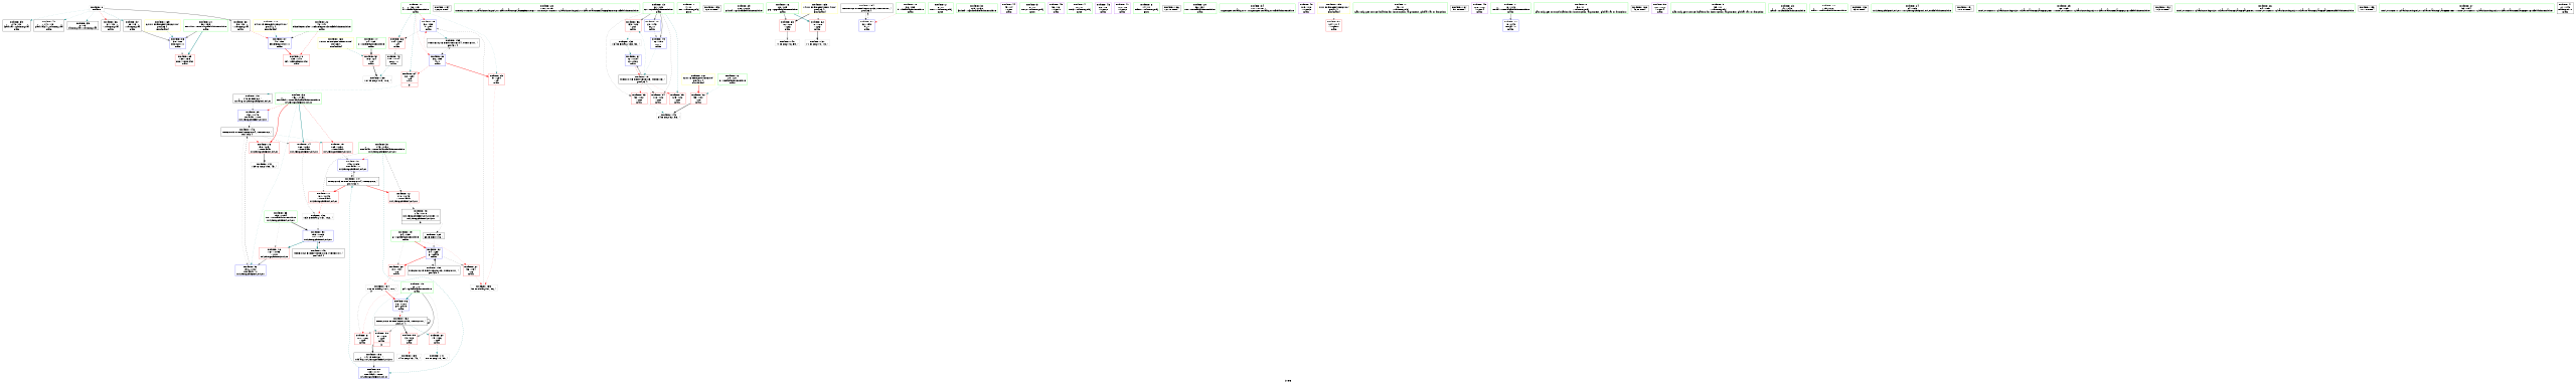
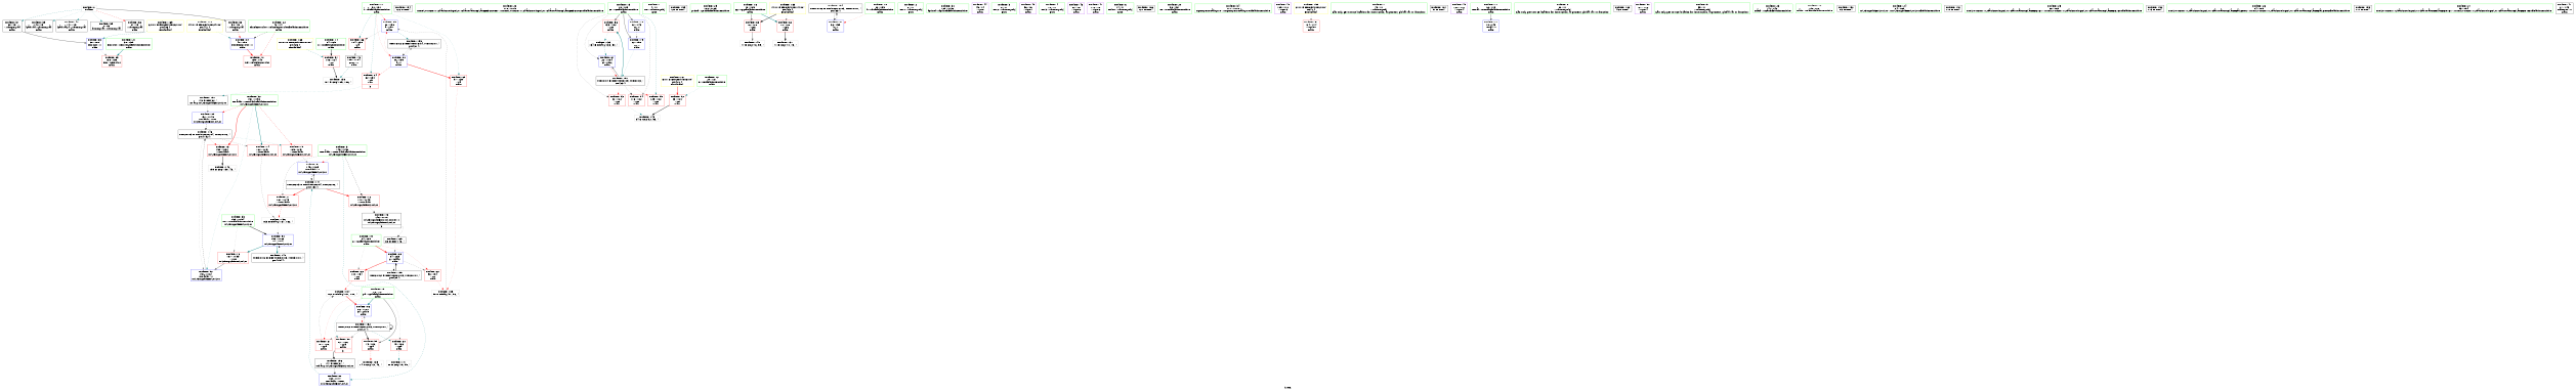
  digraph {
    label=SVFG
    node [color=green shape=record]
    edge [color=gray40 style=dotted]
    n1 [color=grey label="{NodeID: 0\nNullPtr}"]
    n2 [color=black label="{NodeID: 35\n2\<--3\ndummyVal\<--dummyVal\n}"]
    n3 [color=black label="{NodeID: 36\n87\<--3\n\<--dummyVal\nmain\n}"]
    n4 [color=black label="{NodeID: 37\n88\<--3\n\<--dummyVal\nmain\n}"]
    n5 [color=black label="{NodeID: 38\n90\<--3\n\<--dummyVal\nmain\n}"]
    n6 [color=black label="{NodeID: 39\n140\<--3\nlpad.val\<--dummyVal\nmain\n}"]
    n7 [color=black label="{NodeID: 40\n141\<--3\nlpad.val24\<--dummyVal\nmain\n}"]
    n8 [color=blue label="{NodeID: 83\n38\<--88\nexn.slot\<--\nmain\n}"]
    n9 [color=blue label="{NodeID: 84\n40\<--90\nehselector.slot\<--\nmain\n}"]
    n10 [color=red label="{NodeID: 69\n138\<--38\nexn\<--exn.slot\nmain\n}"]
    n11 [color=red label="{NodeID: 70\n139\<--40\nsel\<--ehselector.slot\nmain\n}"]
    n12 [label="{NodeID: 14\n24\<--25\nn\<--n_field_insensitive\nmain\n}"]
    n13 [color=red label="{NodeID: 57\n106\<--24\n\<--n\nmain\n}"]
    n14 [color=grey label="{NodeID: 138\n107 = cmp(105, 106, )\n}"]
    n15 [color=black label="{NodeID: 194\n126 = PHI()\n}"]
    n16 [label="{NodeID: 28\n118\<--119\n_ZNKSt7__cxx1112basic_stringIcSt11char_traitsIcESaIcEE5c_strEv\<--_ZNKSt7__cxx1112basic_stringIcSt11char_traitsIcESaIcEE5c_strEv_field_insensitive\n}"]
    n17 [color=black label="{NodeID: 42\n105\<--104\nconv\<--\nmain\n}"]
    n18 [color=grey label="{NodeID: 139\n74 = cmp(73, 43, )\n}"]
    n19 [color=red label="{NodeID: 56\n133\<--22\n\<--cs\nmain\n}"]
    n20 [color=grey label="{NodeID: 133\n134 = Binary(133, 50, )\n}"]
    n21 [color=blue label="{NodeID: 87\n22\<--134\ncs\<--inc\nmain\n}"]
    n22 [color=black label="{NodeID: 151\nMR_8V_4 = PHI(MR_8V_5, MR_8V_3, )\npts\{23 \}\n}"]
    n23 [color=black label="{NodeID: 153\nMR_16V_2 = PHI(MR_16V_4, MR_16V_1, )\npts\{31 \}\n}"]
    n24 [color=blue label="{NodeID: 80\n30\<--59\na\<--\nmain\n}"]
    n25 [color=blue label="{NodeID: 85\n30\<--98\na\<--div\nmain\n}"]
    n26 [color=red label="{NodeID: 64\n62\<--30\n\<--a\nmain\n|{<s0>3}}"]
    n27 [color=red label="{NodeID: 65\n97\<--30\n\<--a\nmain\n}"]
    n28 [color=red label="{NodeID: 66\n104\<--30\n\<--a\nmain\n}"]
    n29 [color=black label="{NodeID: 197\n148 = PHI(62, )\n1st arg _ZSt5__gcdIiET_S0_S0_ }"]
    n30 [color=grey label="{NodeID: 135\n98 = Binary(97, 96, )\n}"]
    n31 [label="{NodeID: 1\n4\<--1\n.str\<--dummyObj\nGlob }"]
    n32 [label="{NodeID: 15\n26\<--27\npd\<--pd_field_insensitive\nmain\n}"]
    n33 [color=red label="{NodeID: 58\n61\<--26\n\<--pd\nmain\n|{<s0>3}}"]
    n34 [color=red label="{NodeID: 59\n73\<--26\n\<--pd\nmain\n}"]
    n35 [color=red label="{NodeID: 60\n79\<--26\n\<--pd\nmain\n}"]
    n36 [color=red label="{NodeID: 61\n101\<--26\n\<--pd\nmain\n}"]
    n37 [color=blue label="{NodeID: 86\n26\<--102\npd\<--div9\nmain\n}"]
    n38 [color=black label="{NodeID: 196\n147 = PHI(61, )\n0th arg _ZSt5__gcdIiET_S0_S0_ }"]
    n39 [color=grey label="{NodeID: 141\n80 = cmp(79, 59, )\n}"]
    n40 [color=grey label="{NodeID: 134\n102 = Binary(101, 100, )\n}"]
    n41 [color=black label="{NodeID: 152\nMR_12V_2 = PHI(MR_12V_3, MR_12V_1, )\npts\{27 \}\n}"]
    n42 [color=blue label="{NodeID: 88\n149\<--147\n__m.addr\<--__m\n_ZSt5__gcdIiET_S0_S0_\n}"]
    n43 [color=black label="{NodeID: 195\n128 = PHI()\n}"]
    n44 [label="{NodeID: 29\n122\<--123\nprintf\<--printf_field_insensitive\n}"]
    n45 [color=black label="{NodeID: 43\n146\<--170\n_ZSt5__gcdIiET_S0_S0__ret\<--\n_ZSt5__gcdIiET_S0_S0_\n|{<s0>3}}"]
    n46 [color=black label="{NodeID: 189\n63 = PHI(146, )\n}"]
    n47 [color=blue label="{NodeID: 82\n34\<--63\ng\<--call2\nmain\n}"]
    n48 [color=black label="{NodeID: 155\nMR_20V_2 = PHI(MR_20V_3, MR_20V_1, )\npts\{35 \}\n}"]
    n49 [color=red label="{NodeID: 67\n96\<--34\n\<--g\nmain\n}"]
    n50 [color=red label="{NodeID: 68\n100\<--34\n\<--g\nmain\n}"]
    n51 [color=grey label="{NodeID: 140\n77 = cmp(76, 59, )\n}"]
    n52 [color=black label="{NodeID: 154\nMR_18V_2 = PHI(MR_18V_3, MR_18V_1, )\npts\{33 \}\n}"]
    n53 [color=blue label="{NodeID: 81\n32\<--59\nb\<--\nmain\n}"]
    n54 [color=red label="{NodeID: 71\n161\<--149\n\<--__m.addr\n_ZSt5__gcdIiET_S0_S0_\n}"]
    n55 [color=grey label="{NodeID: 136\n163 = Binary(161, 162, )\n}"]
    n56 [color=blue label="{NodeID: 90\n153\<--163\n__t\<--rem\n_ZSt5__gcdIiET_S0_S0_\n}"]
    n57 [color=red label="{NodeID: 76\n167\<--153\n\<--__t\n_ZSt5__gcdIiET_S0_S0_\n}"]
    n58 [color=black label="{NodeID: 148\nMR_30V_2 = PHI(MR_30V_3, MR_30V_1, )\npts\{154 \}\n}"]
    n59 [label="{NodeID: 2\n6\<--1\n.str.1\<--dummyObj\nGlob }"]
    n60 [label="{NodeID: 16\n28\<--29\npg\<--pg_field_insensitive\nmain\n}"]
    n61 [color=red label="{NodeID: 62\n70\<--28\n\<--pg\nmain\n}"]
    n62 [color=red label="{NodeID: 63\n76\<--28\n\<--pg\nmain\n}"]
    n63 [color=grey label="{NodeID: 137\n71 = cmp(70, 43, )\n}"]
    n64 [color=black label="{NodeID: 147\nMR_26V_3 = PHI(MR_26V_4, MR_26V_2, )\npts\{150 \}\n}"]
    n65 [color=red label="{NodeID: 72\n170\<--149\n\<--__m.addr\n_ZSt5__gcdIiET_S0_S0_\n}"]
    n66 [color=blue label="{NodeID: 91\n149\<--165\n__m.addr\<--\n_ZSt5__gcdIiET_S0_S0_\n}"]
    n67 [label="{NodeID: 30\n129\<--130\nfprintf\<--fprintf_field_insensitive\n}"]
    n68 [color=purple label="{NodeID: 44\n45\<--4\n\<--.str\nmain\n}"]
    n69 [color=yellow label="{NodeID: 169\n22V_1 = ENCHI(MR_22V_0)\npts\{39 \}\nFun[main]}" style=double]
    n70 [label="{NodeID: 3\n8\<--1\n.str.2\<--dummyObj\nGlob }"]
    n71 [label="{NodeID: 17\n30\<--31\na\<--a_field_insensitive\nmain\n}"]
    n72 [color=blue label="{NodeID: 89\n151\<--148\n__n.addr\<--__n\n_ZSt5__gcdIiET_S0_S0_\n}"]
    n73 [color=black label="{NodeID: 146\nMR_28V_3 = PHI(MR_28V_4, MR_28V_2, )\npts\{152 \}\n}"]
    n74 [color=red label="{NodeID: 73\n158\<--151\n\<--__n.addr\n_ZSt5__gcdIiET_S0_S0_\n}"]
    n75 [color=red label="{NodeID: 74\n162\<--151\n\<--__n.addr\n_ZSt5__gcdIiET_S0_S0_\n}"]
    n76 [color=red label="{NodeID: 75\n165\<--151\n\<--__n.addr\n_ZSt5__gcdIiET_S0_S0_\n}"]
    n77 [color=blue label="{NodeID: 92\n151\<--167\n__n.addr\<--\n_ZSt5__gcdIiET_S0_S0_\n}"]
    n78 [label="{NodeID: 31\n149\<--150\n__m.addr\<--__m.addr_field_insensitive\n_ZSt5__gcdIiET_S0_S0_\n}"]
    n79 [color=purple label="{NodeID: 45\n56\<--6\n\<--.str.1\nmain\n}"]
    n80 [color=grey label="{NodeID: 142\n159 = cmp(158, 43, )\n}"]
    n81 [color=yellow label="{NodeID: 170\n24V_1 = ENCHI(MR_24V_0)\npts\{41 \}\nFun[main]}" style=double]
    n82 [color=red label="{NodeID: 53\n52\<--22\n\<--cs\nmain\n}"]
    n83 [color=red label="{NodeID: 54\n116\<--22\n\<--cs\nmain\n}"]
    n84 [color=red label="{NodeID: 55\n125\<--22\n\<--cs\nmain\n}"]
    n85 [color=grey label="{NodeID: 143\n54 = cmp(52, 53, )\n}"]
    n86 [label="{NodeID: 4\n10\<--1\n.str.3\<--dummyObj\nGlob }"]
    n87 [label="{NodeID: 18\n32\<--33\nb\<--b_field_insensitive\nmain\n}"]
    n88 [label="{NodeID: 32\n151\<--152\n__n.addr\<--__n.addr_field_insensitive\n_ZSt5__gcdIiET_S0_S0_\n}"]
    n89 [color=purple label="{NodeID: 46\n82\<--8\n\<--.str.2\nmain\n}"]
    n90 [label="{NodeID: 19\n34\<--35\ng\<--g_field_insensitive\nmain\n}"]
    n91 [label="{NodeID: 33\n153\<--154\n__t\<--__t_field_insensitive\n_ZSt5__gcdIiET_S0_S0_\n}"]
    n92 [color=purple label="{NodeID: 47\n112\<--8\n\<--.str.2\nmain\n}"]
    n93 [label="{NodeID: 6\n14\<--1\nstderr\<--dummyObj\nGlob }"]
    n94 [color=black label="{NodeID: 186\n121 = PHI()\n}"]
    n95 [label="{NodeID: 20\n36\<--37\nret\<--ret_field_insensitive\nmain\n}"]
    n96 [label="{NodeID: 34\n177\<--178\n__gxx_personality_v0\<--__gxx_personality_v0_field_insensitive\n}"]
    n97 [color=purple label="{NodeID: 48\n109\<--10\n\<--.str.3\nmain\n}"]
    n98 [color=yellow label="{NodeID: 159\n2V_1 = ENCHI(MR_2V_0)\npts\{1 \}\nFun[main]}" style=double]
    n99 [color=red label="{NodeID: 51\n124\<--14\n\<--stderr\nmain\n}"]
    n100 [label="{NodeID: 7\n43\<--1\n\<--dummyObj\nCan only get source location for instruction, argument, global var or function.}"]
    n101 [color=black label="{NodeID: 187\n57 = PHI()\n}"]
    n102 [label="{NodeID: 21\n38\<--39\nexn.slot\<--exn.slot_field_insensitive\nmain\n}"]
    n103 [color=purple label="{NodeID: 49\n120\<--12\n\<--.str.4\nmain\n}"]
    n104 [color=blue label="{NodeID: 77\n18\<--43\nretval\<--\nmain\n}"]
    n105 [label="{NodeID: 8\n50\<--1\n\<--dummyObj\nCan only get source location for instruction, argument, global var or function.}"]
    n106 [color=black label="{NodeID: 188\n46 = PHI()\n}"]
    n107 [label="{NodeID: 22\n40\<--41\nehselector.slot\<--ehselector.slot_field_insensitive\nmain\n}"]
    n108 [color=purple label="{NodeID: 50\n127\<--12\n\<--.str.4\nmain\n}"]
    n109 [color=yellow label="{NodeID: 161\n6V_1 = ENCHI(MR_6V_0)\npts\{21 \}\nFun[main]}" style=double]
    n110 [color=red label="{NodeID: 52\n53\<--20\n\<--T\nmain\n}"]
    n111 [color=blue label="{NodeID: 78\n22\<--43\ncs\<--\nmain\n}"]
    n112 [color=blue label="{NodeID: 79\n22\<--50\ncs\<--\nmain\n}"]
    n113 [label="{NodeID: 9\n59\<--1\n\<--dummyObj\nCan only get source location for instruction, argument, global var or function.}"]
    n114 [label="{NodeID: 23\n47\<--48\nscanf\<--scanf_field_insensitive\n}"]
    n115 [label="{NodeID: 10\n15\<--16\nmain\<--main_field_insensitive\n}"]
    n116 [color=black label="{NodeID: 190\n83 = PHI()\n}"]
    n117 [label="{NodeID: 24\n64\<--65\n_ZSt5__gcdIiET_S0_S0_\<--_ZSt5__gcdIiET_S0_S0__field_insensitive\n}"]
    n118 [color=yellow label="{NodeID: 163\n10V_1 = ENCHI(MR_10V_0)\npts\{25 \}\nFun[main]}" style=double]
    n119 [label="{NodeID: 11\n18\<--19\nretval\<--retval_field_insensitive\nmain\n}"]
    n120 [color=black label="{NodeID: 191\n110 = PHI()\n}"]
    n121 [label="{NodeID: 25\n68\<--69\n_ZNSt7__cxx1112basic_stringIcSt11char_traitsIcESaIcEEC1Ev\<--_ZNSt7__cxx1112basic_stringIcSt11char_traitsIcESaIcEEC1Ev_field_insensitive\n}"]
    n122 [label="{NodeID: 12\n20\<--21\nT\<--T_field_insensitive\nmain\n}"]
    n123 [color=black label="{NodeID: 192\n113 = PHI()\n}"]
    n124 [label="{NodeID: 26\n84\<--85\n_ZNSt7__cxx1112basic_stringIcSt11char_traitsIcESaIcEEaSEPKc\<--_ZNSt7__cxx1112basic_stringIcSt11char_traitsIcESaIcEEaSEPKc_field_insensitive\n}"]
    n125 [color=yellow label="{NodeID: 165\n14V_1 = ENCHI(MR_14V_0)\npts\{29 \}\nFun[main]}" style=double]
    n126 [label="{NodeID: 13\n22\<--23\ncs\<--cs_field_insensitive\nmain\n}"]
    n127 [color=black label="{NodeID: 193\n117 = PHI()\n}"]
    n128 [label="{NodeID: 27\n93\<--94\n_ZNSt7__cxx1112basic_stringIcSt11char_traitsIcESaIcEED1Ev\<--_ZNSt7__cxx1112basic_stringIcSt11char_traitsIcESaIcEED1Ev_field_insensitive\n}"]
    n129 [color=black label="{NodeID: 41\n17\<--43\nmain_ret\<--\nmain\n}"]
    n1 -> n2 [color=teal]
    n1 -> n3 [color=red style=dashed]
    n1 -> n4 [color=teal style=dashed]
    n1 -> n5 [style=bold]
    n1 -> n6 [color=teal]
    n1 -> n7 [color=teal]
    n4 -> n8 [style=bold]
    n5 -> n9 [color=red style=dashed]
    n8 -> n10
    n9 -> n11 [color=red style=bold]
    n12 -> n13 [color=black style=bold]
    n13 -> n14 [color=black style=bold]
    n17 -> n14 [color=teal style=dashed]
    n19 -> n20 [color=teal]
    n20 -> n21 [color=teal style=dashed]
    n21 -> n22 [color=red style=dashed]
-   n22 -> n19 [color=teal]
+   n22 -> n19 [color=teal style=bold]
    n22 -> n21 [style=bold]
    n22 -> n82 [color=red]
    n22 -> n83 [color=black]
    n22 -> n84 [color=red]
    n23 -> n24 [color=black]
    n24 -> n23
    n24 -> n25 [color=red]
    n24 -> n26 [color=red style=dashed]
    n24 -> n27 [color=red style=bold]
    n25 -> n23 [color=teal style=dashed]
    n25 -> n28 [color=black]
    n26 -> n29 [color=teal tailport=s0]
    n27 -> n30 [color=red]
    n28 -> n17 [style=dashed]
    n29 -> n72 [style=dashed]
    n30 -> n25 [style=dashed]
    n32 -> n33 [color=teal]
    n32 -> n34 [style=bold]
    n32 -> n35
    n32 -> n36 [color=red]
    n32 -> n37 [color=teal style=bold]
    n33 -> n38 [color=black style=bold tailport=s0]
    n34 -> n18 [color=red style=dashed]
    n35 -> n39 [color=teal style=dashed]
    n36 -> n40 [color=black]
    n37 -> n41 [color=red style=dashed]
    n38 -> n42 [color=black style=dashed]
    n40 -> n37 [color=red style=bold]
    n41 -> n33 [style=dashed]
    n41 -> n34 [color=black style=bold]
    n41 -> n35 [color=teal style=dashed]
    n41 -> n36
    n41 -> n37 [style=dashed]
    n41 -> n41 [color=black style=bold]
    n42 -> n64 [color=teal style=dashed]
    n45 -> n46 [color=black tailport=s0]
    n46 -> n47
    n47 -> n48 [color=black]
    n47 -> n49 [style=dashed]
    n47 -> n50 [color=red style=bold]
    n48 -> n47 [color=black style=bold]
    n49 -> n30 [color=red]
    n50 -> n40 [color=red style=dashed]
    n52 -> n53 [color=black style=dashed]
    n53 -> n52 [color=black style=dashed]
    n54 -> n55 [color=red style=dashed]
    n55 -> n56
    n56 -> n57 [color=teal style=bold]
    n56 -> n58 [color=teal style=bold]
    n57 -> n77 [style=bold]
    n58 -> n56 [color=black]
    n60 -> n61 [color=teal style=bold]
    n60 -> n62 [style=bold]
    n61 -> n63 [color=black style=bold]
    n62 -> n51 [style=bold]
    n64 -> n54 [color=red style=bold]
    n64 -> n65 [color=red style=bold]
    n64 -> n66 [style=bold]
    n65 -> n45 [color=black]
    n66 -> n64 [color=black style=dashed]
    n69 -> n8 [color=teal style=dashed]
    n71 -> n24 [color=red]
    n71 -> n25 [color=red style=dashed]
    n71 -> n26 [color=teal style=dashed]
    n71 -> n27 [color=teal]
    n71 -> n28 [color=teal style=dashed]
    n72 -> n73 [color=black style=dashed]
    n73 -> n74 [color=red]
    n73 -> n75 [style=dashed]
    n73 -> n76 [color=teal]
    n73 -> n77
    n74 -> n80 [color=black style=bold]
    n75 -> n55 [style=dashed]
    n76 -> n66 [style=dashed]
    n77 -> n73 [color=black style=dashed]
    n78 -> n42 [color=teal style=dashed]
    n78 -> n54 [style=dashed]
    n78 -> n65 [color=black style=dashed]
    n78 -> n66 [color=red]
    n81 -> n9 [color=teal]
    n82 -> n85 [color=teal]
    n87 -> n53 [color=red]
    n88 -> n72 [color=red style=dashed]
    n88 -> n74 [color=red style=bold]
    n88 -> n75 [color=teal style=bold]
    n88 -> n76 [color=red style=dashed]
    n88 -> n77 [color=teal]
    n90 -> n47 [color=red style=bold]
    n90 -> n49 [color=red]
    n90 -> n50
    n91 -> n56 [color=black style=bold]
    n91 -> n57
    n98 -> n99
-   n102 -> n8 [style=bold]
    n102 -> n10 [color=teal style=bold]
    n107 -> n9 [color=black style=dashed]
    n107 -> n11 [color=red style=dashed]
    n109 -> n110 [color=red style=bold]
    n110 -> n85 [color=black style=bold]
    n111 -> n112 [style=dashed]
    n112 -> n22 [color=teal]
    n118 -> n13 [color=teal style=dashed]
    n119 -> n104 [style=bold]
    n122 -> n110 [color=teal]
    n125 -> n61
    n125 -> n62 [color=black style=bold]
    n126 -> n19 [style=bold]
+   n126 -> n21 [color=black]
    n126 -> n82 [color=black]
    n126 -> n83 [style=dashed]
    n126 -> n84 [color=teal style=dashed]
    n126 -> n111 [style=bold]
    n126 -> n112 [style=bold]
  }
